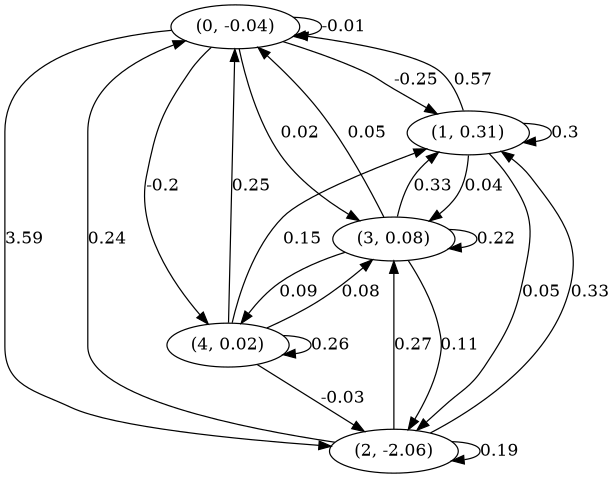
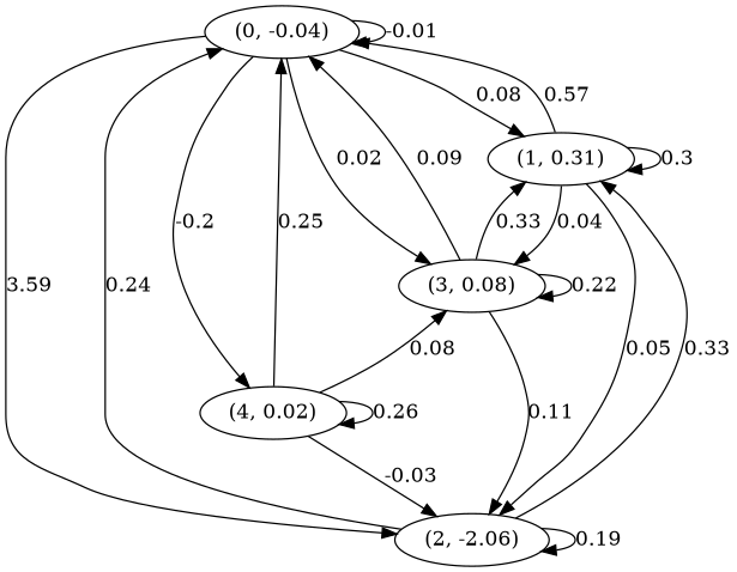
  digraph {
    fontname="DejaVu Serif"
    node [fontname="DejaVu Serif"]
    edge [fontname="DejaVu Serif"]
    n1 [label="(0, -0.04)"]
    n2 [label="(1, 0.31)"]
    n3 [label="(2, -2.06)"]
    n4 [label="(3, 0.08)"]
    n5 [label="(4, 0.02)"]
    n1 -> n1 [label=-0.01]
-   n1 -> n2 [label=-0.25]
+   n1 -> n2 [label=0.08]
    n1 -> n3 [label=3.59]
    n1 -> n4 [label=0.02]
    n1 -> n5 [label=-0.2]
    n2 -> n1 [label=0.57]
    n2 -> n2 [label=0.3]
    n2 -> n3 [label=0.05]
    n2 -> n4 [label=0.04]
    n3 -> n1 [label=0.24]
    n3 -> n2 [label=0.33]
    n3 -> n3 [label=0.19]
-   n3 -> n4 [label=0.27]
-   n4 -> n1 [label=0.05]
+   n4 -> n1 [label=0.09]
    n4 -> n2 [label=0.33]
    n4 -> n3 [label=0.11]
    n4 -> n4 [label=0.22]
-   n4 -> n5 [label=0.09]
    n5 -> n1 [label=0.25]
-   n5 -> n2 [label=0.15]
    n5 -> n3 [label=-0.03]
    n5 -> n4 [label=0.08]
    n5 -> n5 [label=0.26]
  }
